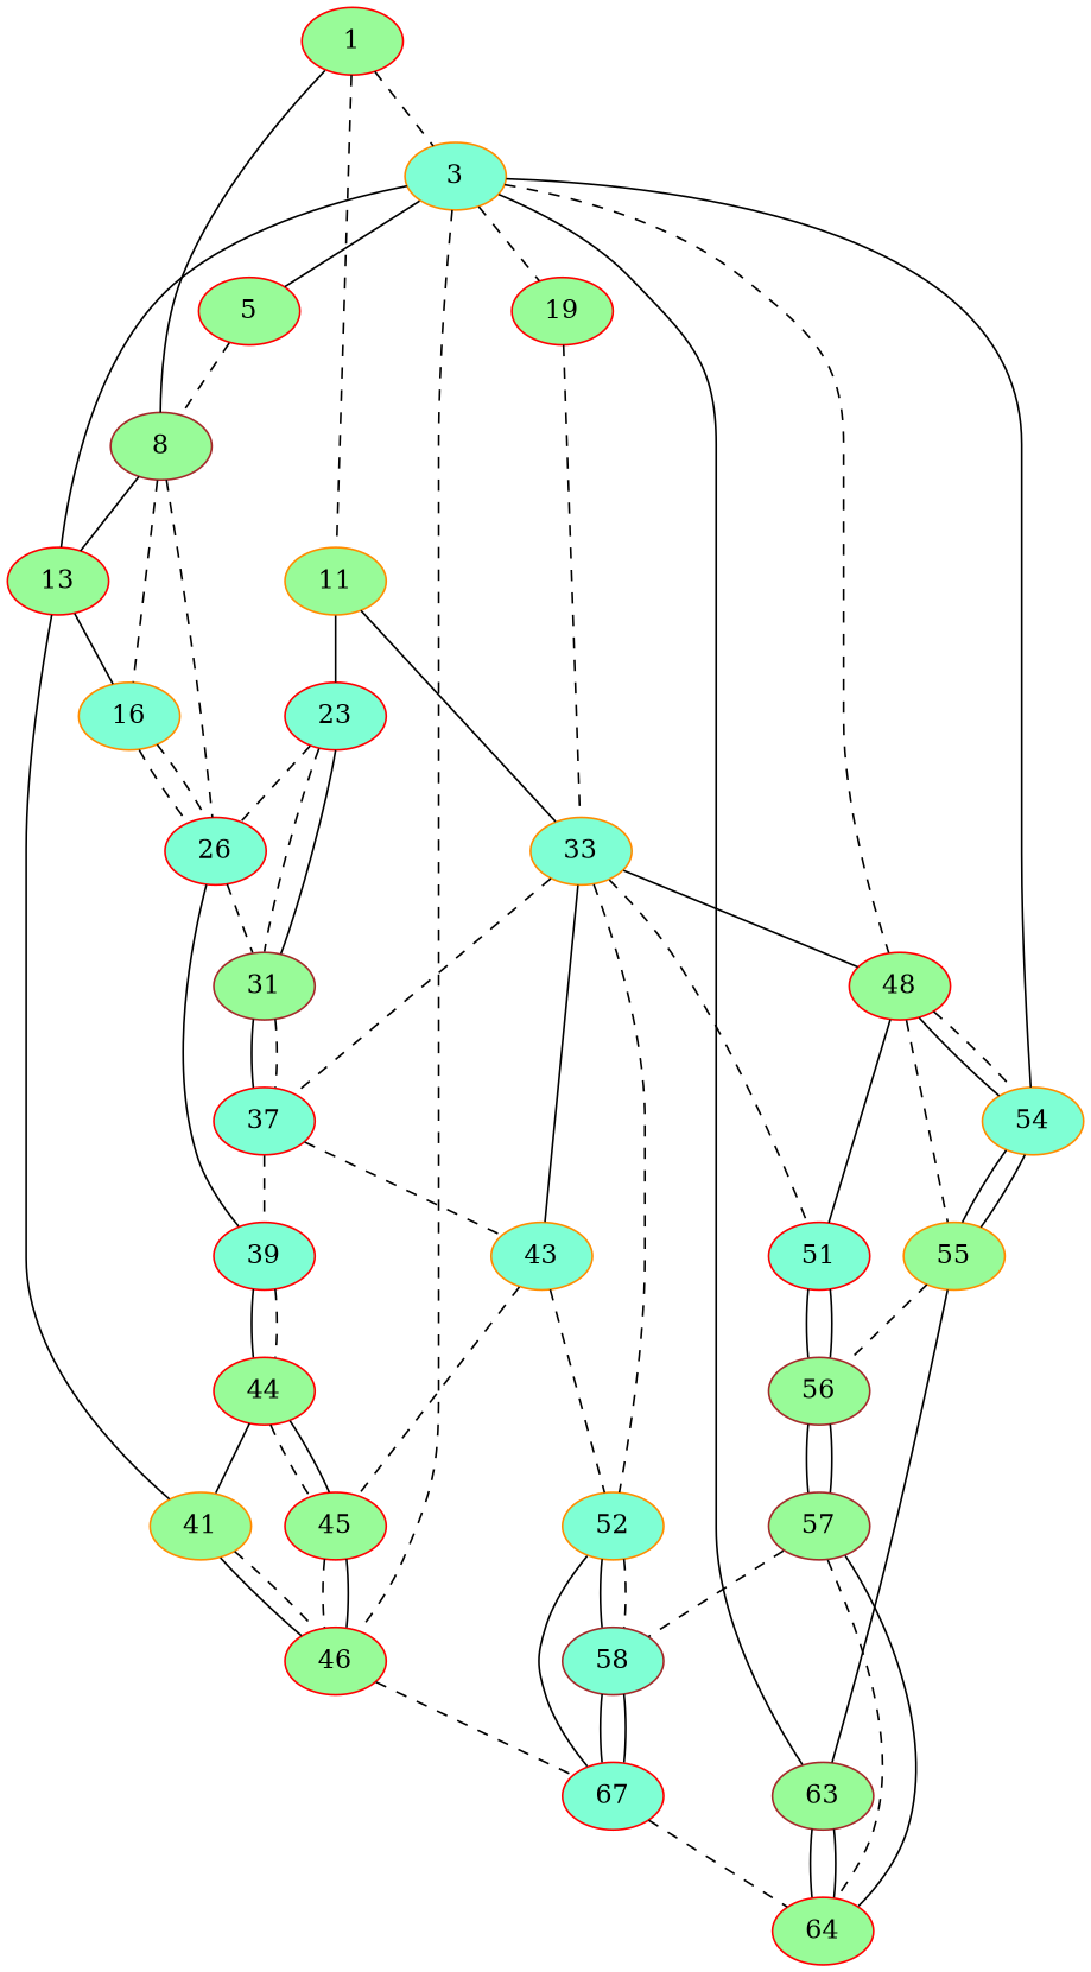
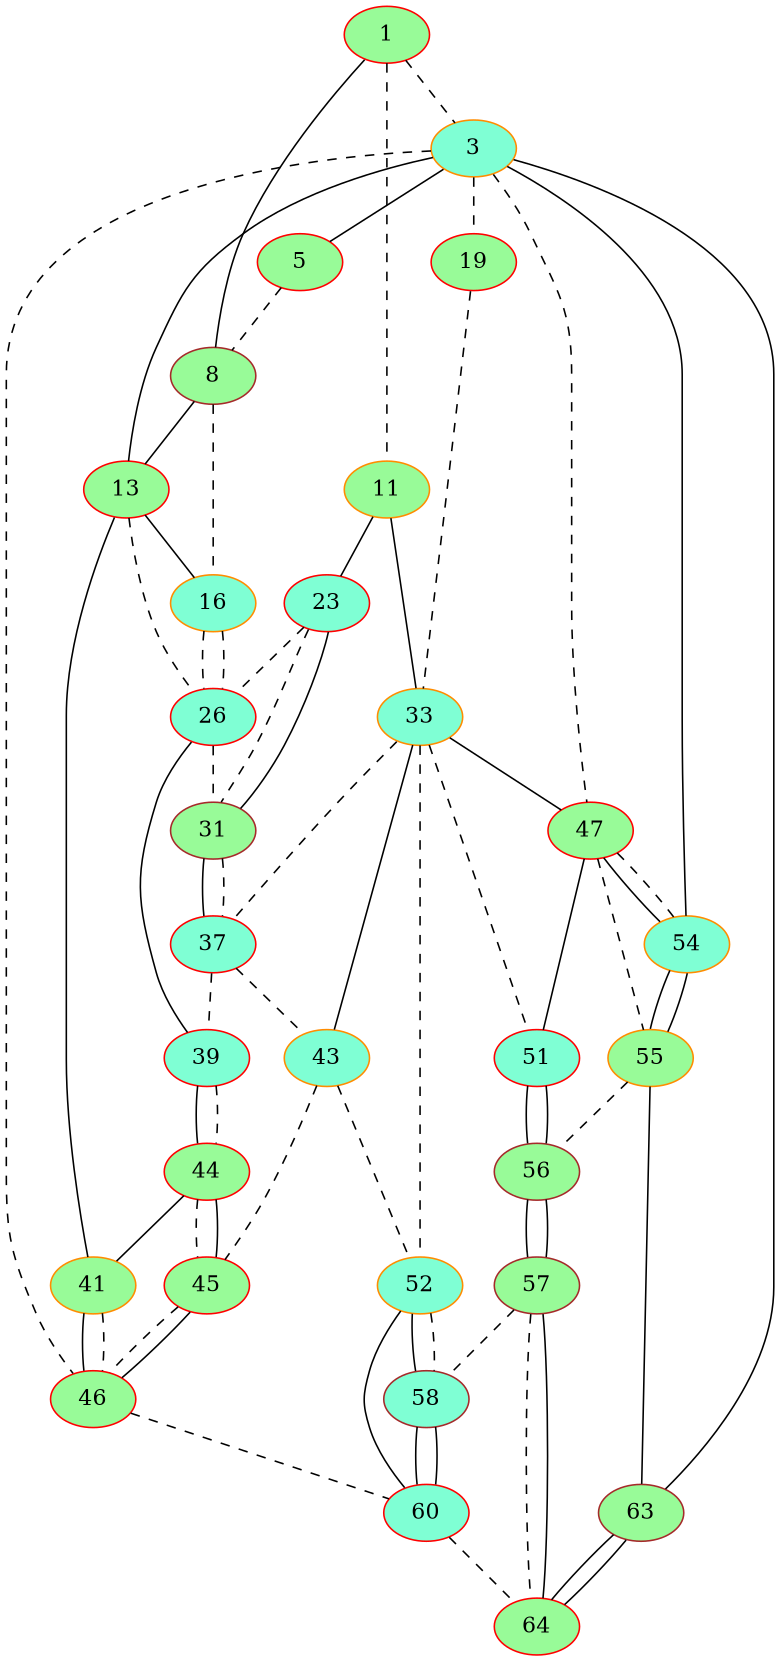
  graph {
    node [color=red fillcolor=palegreen style=filled]
    edge [style=solid]
    1 [super="+2+6"]
    3 [color=darkorange fillcolor=aquamarine super="+4+18+62"]
    8 [color=brown super="+9+15"]
    11 [color=darkorange super="+22"]
    5
    13 [super="+25+14"]
    19
    46 [super="+47"]
-   48 [super="+49"]
+   48 [super="+49" label=47]
    54 [color=darkorange fillcolor=aquamarine]
    63 [color=brown]
    16 [color=darkorange fillcolor=aquamarine super="+17"]
    23 [fillcolor=aquamarine super="+24"]
    33 [color=darkorange fillcolor=aquamarine super="+34+38"]
    26 [fillcolor=aquamarine super="+27"]
    41 [color=darkorange]
-   60 [fillcolor=aquamarine super="+61" label=67]
+   60 [fillcolor=aquamarine super="+61"]
    51 [fillcolor=aquamarine]
    55 [color=darkorange super="+59"]
    64
    31 [color=brown]
    37 [fillcolor=aquamarine super="+42"]
    43 [color=darkorange fillcolor=aquamarine super="+44"]
    52 [color=darkorange fillcolor=aquamarine super="+53"]
    39 [fillcolor=aquamarine]
    n26 [label=44]
    45
    56 [color=brown]
    58 [color=brown fillcolor=aquamarine]
    57 [color=brown]
    1 -- 3 [style=dashed]
    1 -- 8
    1 -- 11 [style=dashed]
    3 -- 5
    3 -- 13
    3 -- 19 [style=dashed]
    3 -- 46 [style=dashed weight=2]
    3 -- 48 [style=dashed]
    3 -- 54
    3 -- 63
    8 -- 13
    8 -- 16 [style=dashed weight=2]
    11 -- 23
    11 -- 33
    5 -- 8 [style=dashed]
    13 -- 16
-   8 -- 26 [style=dashed weight=2]
+   13 -- 26 [style=dashed weight=2]
    13 -- 41
    19 -- 33 [style=dashed]
    46 -- 60 [style=dashed]
    48 -- 54
    48 -- 54 [style=dashed]
    48 -- 51
    48 -- 55 [style=dashed]
    54 -- 55
    54 -- 55
    63 -- 64
    63 -- 64
    16 -- 26 [style=dashed]
    16 -- 26 [style=dashed]
    23 -- 26 [style=dashed]
    23 -- 31 [style=dashed]
    23 -- 31
    33 -- 48
    33 -- 51 [style=dashed]
    33 -- 37 [style=dashed]
    33 -- 43
    33 -- 52 [style=dashed]
    26 -- 31 [style=dashed]
    26 -- 39
    41 -- 46
    41 -- 46 [style=dashed]
    60 -- 64 [style=dashed]
    51 -- 56
    51 -- 56
    55 -- 63
    55 -- 56 [style=dashed]
    31 -- 37
    31 -- 37 [style=dashed]
    37 -- 43 [style=dashed]
    37 -- 39 [style=dashed]
    43 -- 52 [style=dashed]
    43 -- 45 [style=dashed]
    52 -- 60
    52 -- 58
    52 -- 58 [style=dashed]
    39 -- n26
    39 -- n26 [style=dashed]
    n26 -- 41
    n26 -- 45 [style=dashed]
    n26 -- 45
    45 -- 46 [style=dashed]
    45 -- 46
    56 -- 57
    56 -- 57
    58 -- 60
    58 -- 60
    57 -- 64 [style=dashed]
    57 -- 64
    57 -- 58 [style=dashed]
  }
